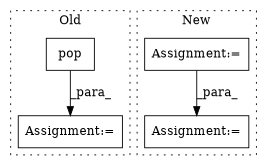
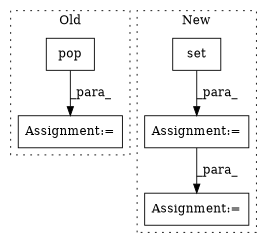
  digraph {
    node [a=7 l="4,1" shape=box]
    n1 [a=32 label=pop s="1663,1683"]
    n2 [l=1 label="Assignment:=" s=1656]
+   n3 [a=32 label=set s="1957,1977"]
    n4 [l=16 label="Assignment:=" s=1834]
    n5 [l=49 label="Assignment:=" s=1939]
    subgraph cluster_1 {
      label=Old
      style=dotted
      n1
      n2
    }
    subgraph cluster_2 {
      label=New
      style=dotted
+     n3
      n4
      n5
    }
    n1 -> n2 [label=_para_]
+   n3 -> n5 [label=_para_]
    n5 -> n4 [label=_para_]
  }
